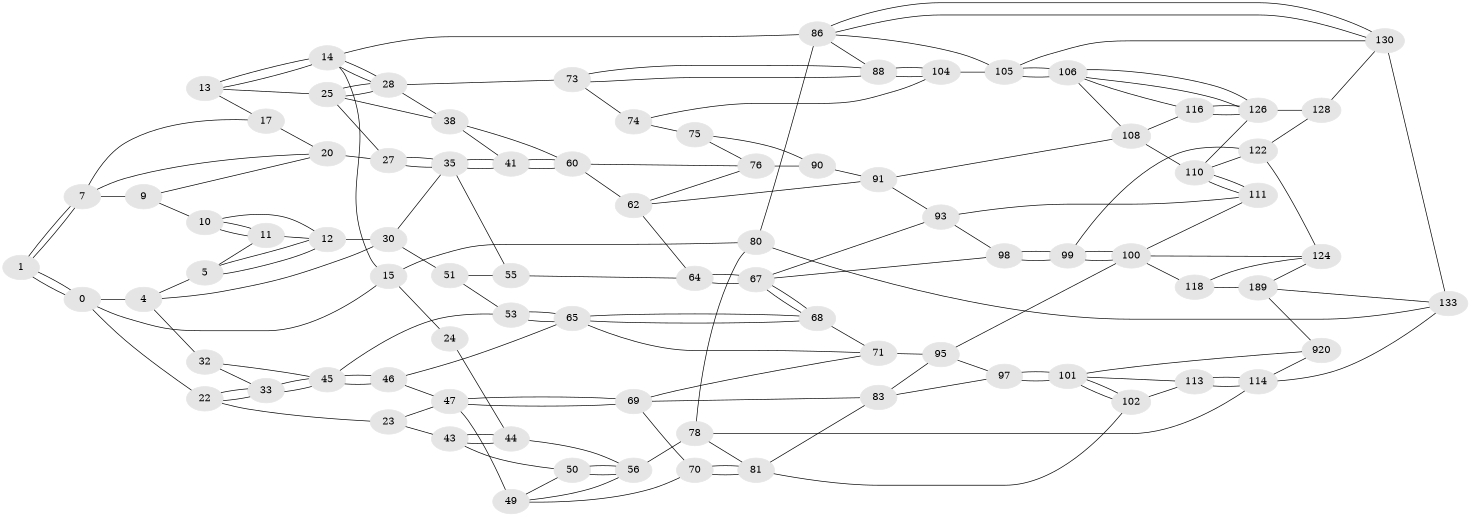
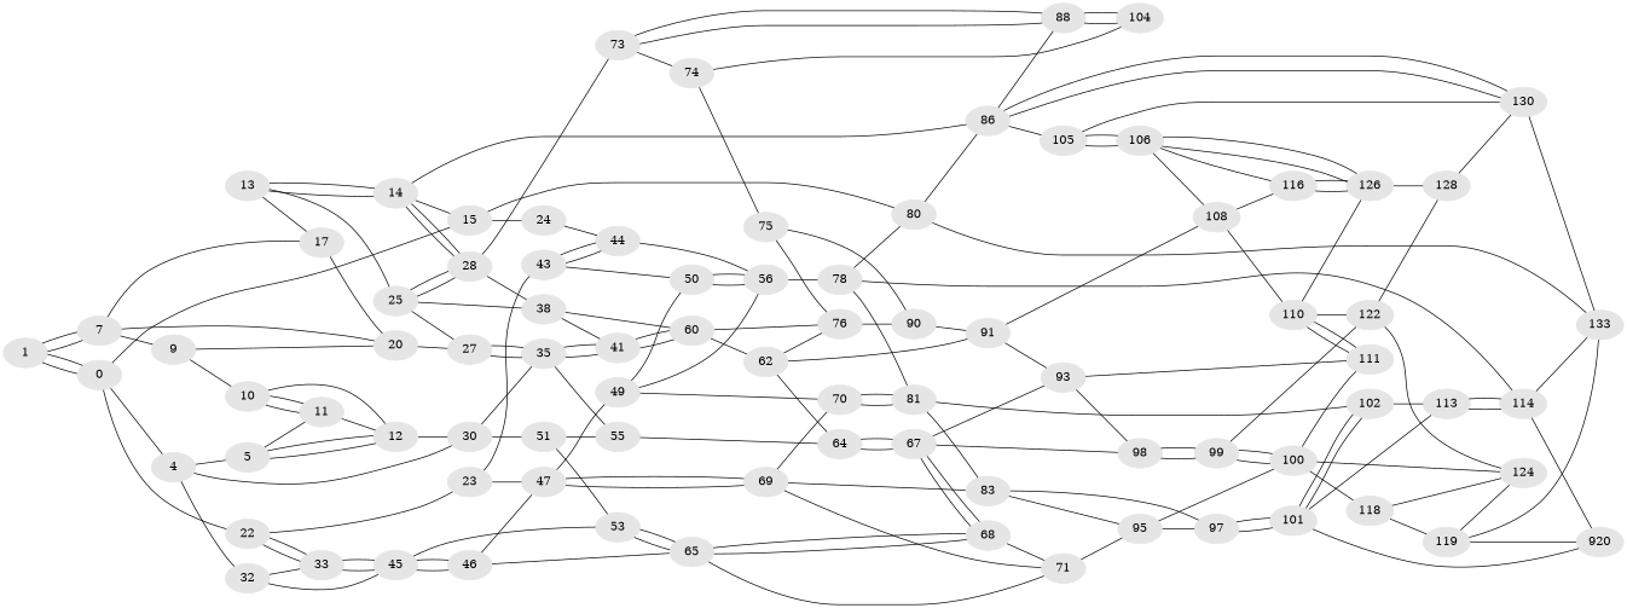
  graph {
    rankdir=LR
    node [color=gray90 style=filled]
    n1 [label=0 super="+3"]
    1
    7 [super="+8"]
    4 [super="+31"]
    15 [super="+16"]
    22
    9
    17 [super="+19"]
    20 [super="+21"]
    5 [super="+6"]
    30 [super="+37"]
    32
    24 [super="+34"]
    80
    23 [super="+42"]
    33
    11
    12 [super="+29"]
    35 [super="+36"]
    51 [super="+52"]
    45 [super="+54"]
    10
    27
    13 [super="+18"]
    14
    25 [super="+26"]
    28 [super="+40"]
    86 [super="+87"]
    38 [super="+39"]
    73
    88
    105 [super="+129"]
    130 [super="+131"]
    44
    133 [super="+136"]
    43
    47 [super="+48"]
    50
    49 [super="+57"]
    69 [super="+72"]
    56 [super="+58"]
    41
    60 [super="+61"]
    55 [super="+59"]
    74 [super="+103"]
    53
    46
    64
    62 [super="+63"]
    76 [super="+77"]
    78 [super="+79"]
    65 [super="+66"]
    68
    71 [super="+85"]
    70
    83 [super="+84"]
    81 [super="+82"]
    67 [super="+94"]
    114 [super="+135"]
    91 [super="+92"]
    90
    93 [super="+112"]
    108 [super="+109"]
    98
    95 [super="+96"]
    111
    99 [super="+115"]
    97
    102
    100 [super="+117"]
    75 [super="+89"]
    104
    n73 [label=920]
    113
    101 [super="+121"]
    106 [super="+107"]
    116
    110 [super="+125"]
    118
    124 [super="+132"]
    122 [super="+123"]
    128
-   119 [super="+134" label=189]
+   119 [super="+134"]
    126 [super="+127"]
    n1 -- 4
    n1 -- 15
    n1 -- 22
    1 -- n1
    1 -- n1
    1 -- 7
    1 -- 7
    7 -- 9
    7 -- 17
    7 -- 20
    4 -- 5
    4 -- 30
    4 -- 32
    15 -- 24 [weight=2]
    15 -- 80
    22 -- 23
    22 -- 33
    22 -- 33
    9 -- 20
    9 -- 10
    17 -- 20
    20 -- 27
    5 -- 11
    5 -- 12
    5 -- 12
    30 -- 35
    30 -- 51
    32 -- 33
    32 -- 45
    24 -- 44
    80 -- 86
    80 -- 133
    23 -- 43
    23 -- 47
    33 -- 45
    33 -- 45
    11 -- 12
    12 -- 30
    35 -- 41
    35 -- 41
    35 -- 55
    51 -- 55 [weight=2]
    51 -- 53
    45 -- 53
    45 -- 46
    45 -- 46
    10 -- 11
    10 -- 11
    10 -- 12
    27 -- 35
    27 -- 35
    13 -- 17
    13 -- 14
    13 -- 14
    13 -- 25
    14 -- 15
    14 -- 28
    14 -- 28
    14 -- 86
    25 -- 27
    25 -- 28
    25 -- 28
    25 -- 38
    28 -- 38
    28 -- 73
    86 -- 88
    86 -- 105
    86 -- 130
    86 -- 130
    38 -- 41
    38 -- 60
    73 -- 88
    73 -- 88
    73 -- 74
    88 -- 104
    88 -- 104
    105 -- 130
    105 -- 106
    105 -- 106
    130 -- 133
    44 -- 56
    43 -- 44
    43 -- 44
    43 -- 50
    47 -- 49
    47 -- 69
    47 -- 69
    50 -- 56
    50 -- 56
    49 -- 50
    49 -- 56
    49 -- 70
    69 -- 71
    69 -- 70
    69 -- 83
    56 -- 78
    41 -- 60
    41 -- 60
    60 -- 62
    60 -- 76
    55 -- 64
    74 -- 75 [weight=2]
    74 -- 104
    53 -- 65
    53 -- 65
    46 -- 47
    46 -- 65
    64 -- 67
    64 -- 67
    62 -- 64
    62 -- 76
    62 -- 91
    76 -- 90
    78 -- 80
    78 -- 81
    78 -- 114
    65 -- 68
    65 -- 68
    65 -- 71
    68 -- 71
    71 -- 95
    70 -- 81
    70 -- 81
    83 -- 95
    83 -- 97
    81 -- 83
    81 -- 102
    67 -- 68
    67 -- 68
    67 -- 93
    67 -- 98
    114 -- 133
    114 -- n73
    91 -- 93
    91 -- 108
    90 -- 91
    93 -- 98
    93 -- 111
    108 -- 116
    108 -- 110
    98 -- 99
    98 -- 99
    95 -- 97
    95 -- 100
    99 -- 100
    99 -- 100
    99 -- 122
    97 -- 101
    97 -- 101
    102 -- 113
    100 -- 111
    100 -- 118
    100 -- 124
    75 -- 76
    75 -- 90
-   104 -- 105
    113 -- 114
    113 -- 114
    101 -- 102
    101 -- 102
    101 -- n73
    101 -- 113
    106 -- 108
    106 -- 116
    106 -- 126
    106 -- 126
    116 -- 126
    116 -- 126
    110 -- 111
    110 -- 111
    110 -- 122
    110 -- 126
    118 -- 124
    118 -- 119
    122 -- 124
    122 -- 128
    128 -- 130
    119 -- 133
    119 -- n73
    119 -- 124
    126 -- 128
  }
